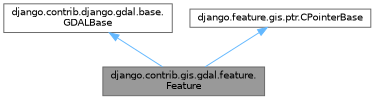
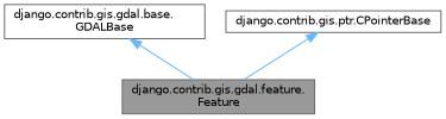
  digraph {
    node [color=gray40 fillcolor=white fontname=Helvetica fontsize=10 shape=box style=filled]
    edge [color=steelblue1 dir=back fontname=Helvetica fontsize=10 labelfontname=Helvetica labelfontsize=10 style=solid]
    n1 [fillcolor=grey60 fontcolor=black height=0.2 label="django.contrib.gis.gdal.feature.\lFeature" width=0.4]
-   n2 [height=0.2 label="django.contrib.django.gdal.base.\lGDALBase" width=0.4]
-   n3 [height=0.2 label="django.feature.gis.ptr.CPointerBase" width=0.4]
+   n2 [height=0.2 label="django.contrib.gis.gdal.base.\lGDALBase" width=0.4]
+   n3 [height=0.2 label="django.contrib.gis.ptr.CPointerBase" width=0.4]
    n2 -> n1
    n3 -> n1
  }
